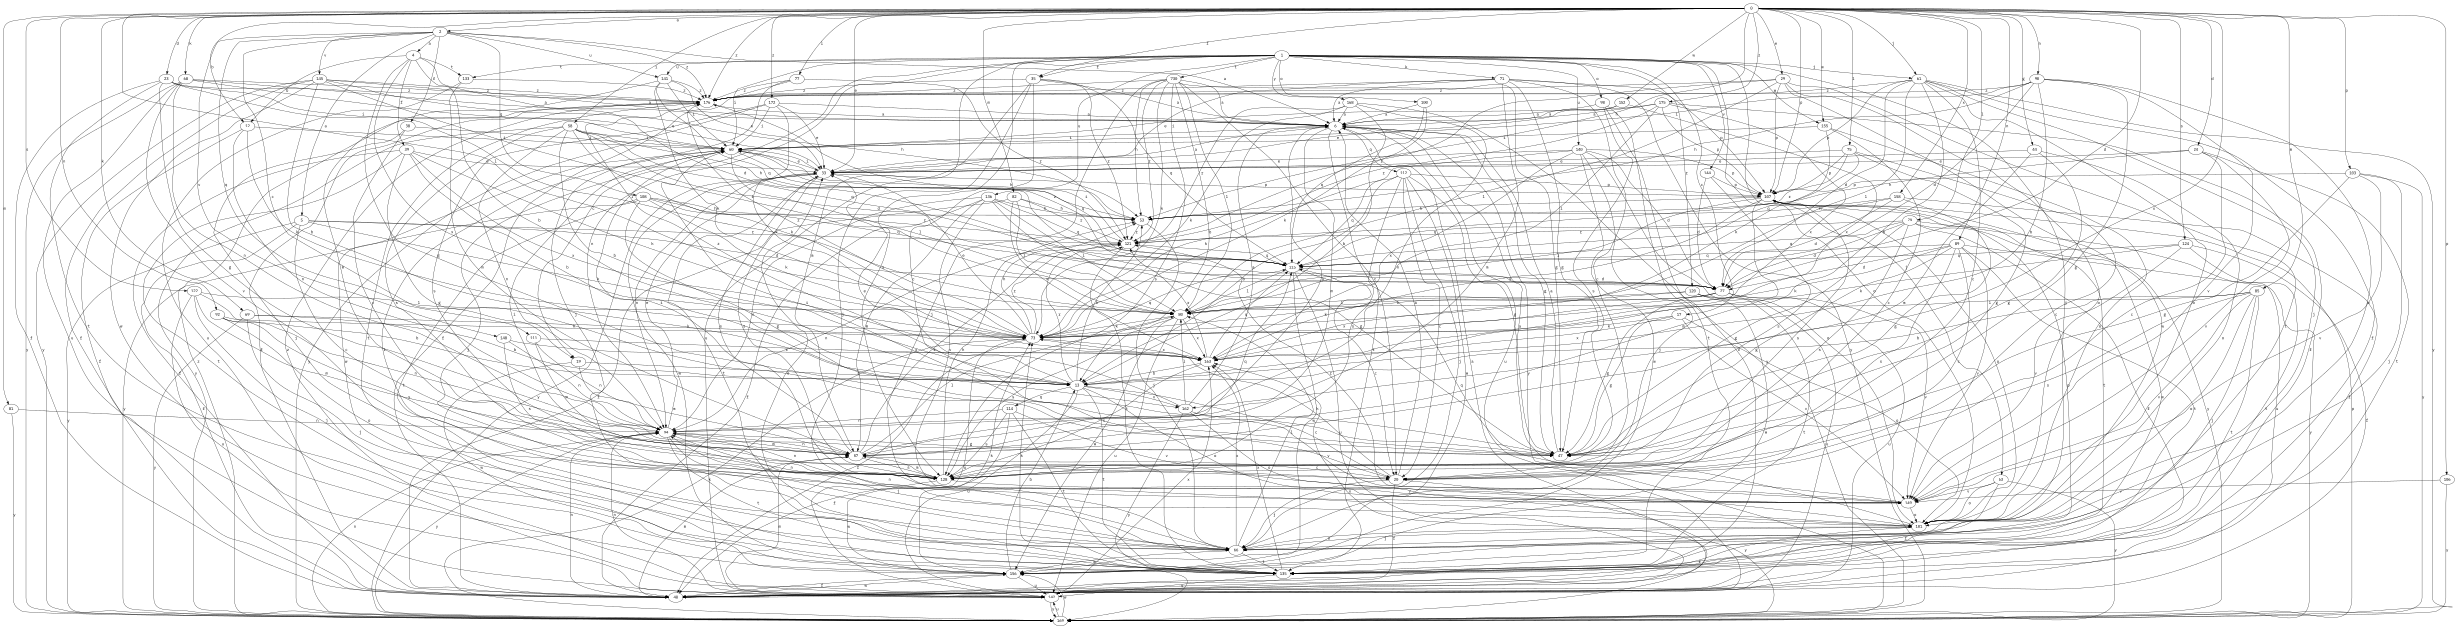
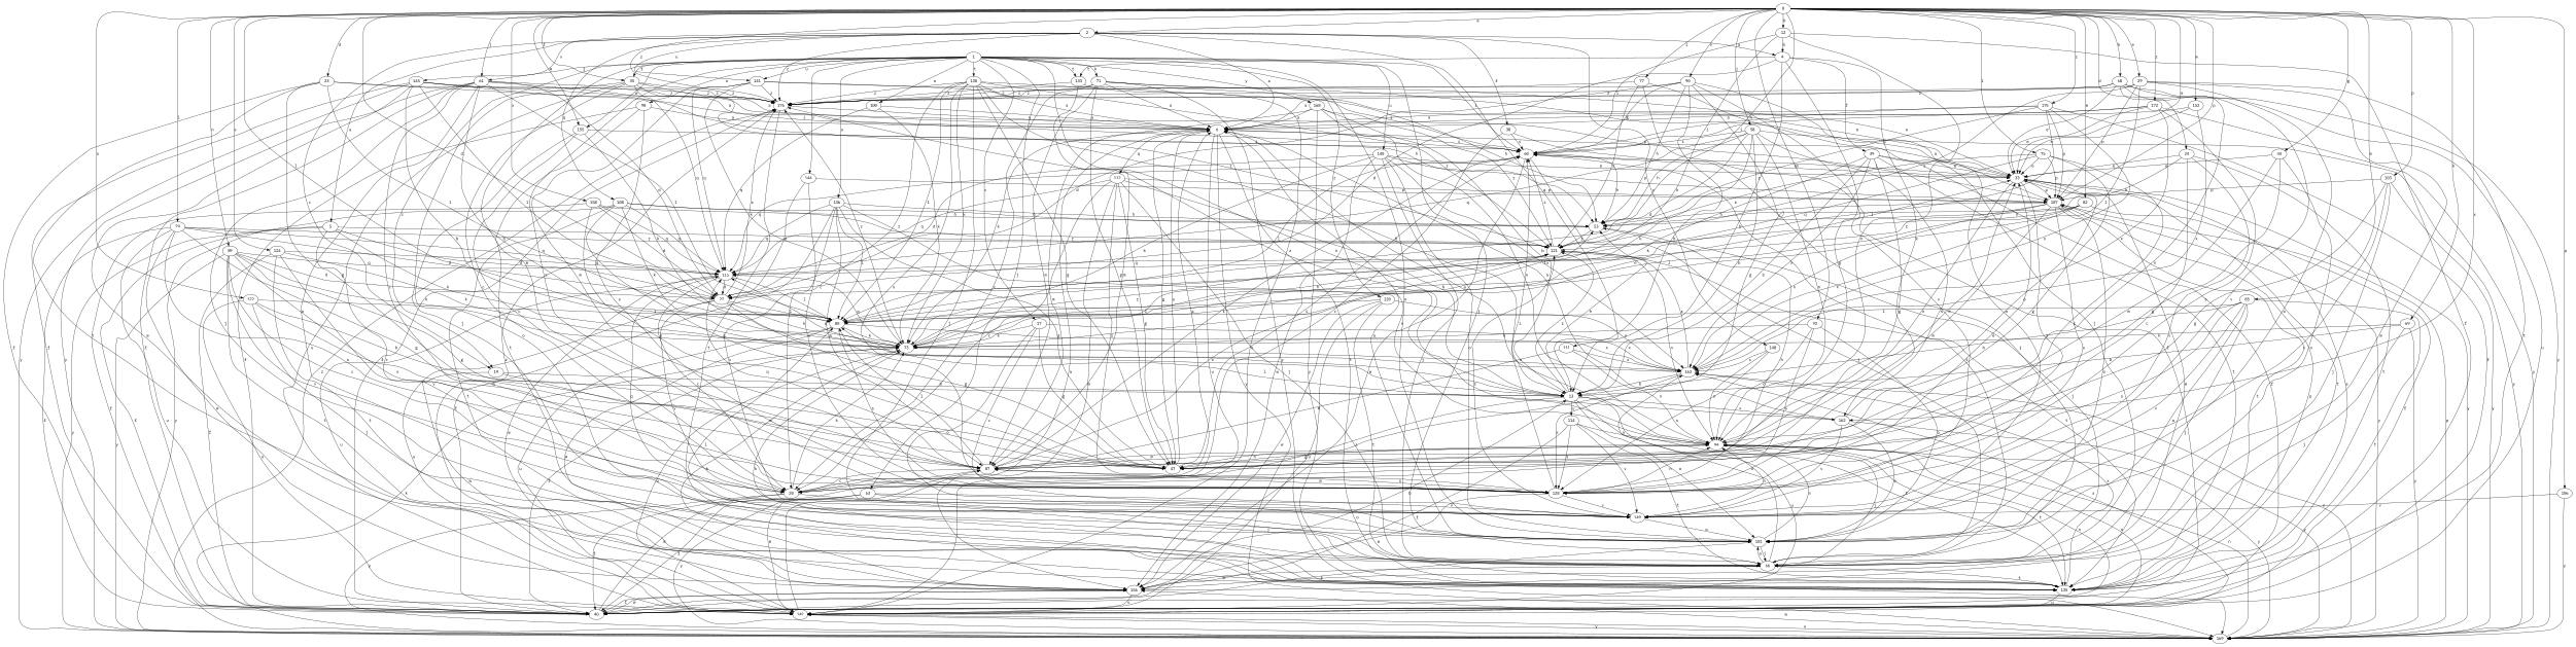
  strict digraph {
    fontname="IBM Plex Mono"
    node [fontname="IBM Plex Mono"]
    edge [fontname="IBM Plex Mono"]
    0
    2
    12
    23
    24
    27
    29
    33
    35
    44
    53
    58
    61
    68
    69
    75
    77
    79
    80
-   81
    82
    85
    89
    90
    92
    103
    106
    107
    122
    124
    152
    155
    158
    162
    172
    175
    176
    19
    141
    4
    5
    6
    38
    108
    111
    145
    148
    60
    94
    40
    73
    47
    135
    20
    149
    142
    101
    121
    156
    128
    169
    66
    115
    87
    13
    163
    1
    17
    63
    71
    98
    100
    120
-   130 [label=730]
+   130
    133
    136
    140
    144
    168
    39
    112
    114
    0 -> 2 [label=a]
    0 -> 12 [label=b]
    0 -> 23 [label=d]
    0 -> 24 [label=d]
    0 -> 27 [label=d]
    0 -> 29 [label=e]
    0 -> 33 [label=e]
    0 -> 35 [label=f]
    0 -> 44 [label=g]
    0 -> 53 [label=h]
    0 -> 58 [label=i]
    0 -> 61 [label=j]
    0 -> 68 [label=k]
    0 -> 69 [label=k]
    0 -> 75 [label=l]
    0 -> 77 [label=l]
    0 -> 79 [label=l]
    0 -> 80 [label=l]
-   0 -> 81 [label=m]
    0 -> 82 [label=m]
    0 -> 85 [label=m]
    0 -> 89 [label=n]
    0 -> 90 [label=n]
    0 -> 92 [label=n]
    0 -> 103 [label=p]
    0 -> 106 [label=p]
    0 -> 107 [label=p]
    0 -> 122 [label=s]
    0 -> 124 [label=s]
    0 -> 152 [label=w]
    0 -> 155 [label=w]
    0 -> 158 [label=x]
    0 -> 162 [label=x]
    0 -> 172 [label=z]
    0 -> 175 [label=z]
    0 -> 176 [label=z]
    2 -> 176 [label=z]
    2 -> 19 [label=c]
    2 -> 141 [label=u]
    2 -> 4 [label=a]
    2 -> 5 [label=a]
    2 -> 6 [label=a]
    2 -> 38 [label=f]
    2 -> 108 [label=q]
    2 -> 111 [label=q]
    2 -> 145 [label=v]
    2 -> 148 [label=v]
    12 -> 60 [label=i]
    12 -> 94 [label=n]
    12 -> 40 [label=f]
    12 -> 73 [label=k]
    23 -> 80 [label=l]
    23 -> 176 [label=z]
    23 -> 60 [label=i]
    23 -> 40 [label=f]
    23 -> 47 [label=g]
    23 -> 135 [label=t]
    24 -> 33 [label=e]
    24 -> 53 [label=h]
    24 -> 135 [label=t]
    24 -> 20 [label=c]
    24 -> 149 [label=v]
    27 -> 80 [label=l]
    27 -> 176 [label=z]
    27 -> 73 [label=k]
    27 -> 47 [label=g]
    27 -> 149 [label=v]
    27 -> 142 [label=u]
    29 -> 80 [label=l]
    29 -> 107 [label=p]
    29 -> 176 [label=z]
    29 -> 135 [label=t]
    29 -> 101 [label=o]
    29 -> 121 [label=r]
    29 -> 156 [label=w]
    33 -> 107 [label=p]
    33 -> 6 [label=a]
    33 -> 60 [label=i]
    33 -> 94 [label=n]
    33 -> 135 [label=t]
    33 -> 156 [label=w]
    33 -> 128 [label=s]
    33 -> 169 [label=y]
    35 -> 176 [label=z]
    35 -> 6 [label=a]
    35 -> 20 [label=c]
    35 -> 142 [label=u]
    35 -> 121 [label=r]
    35 -> 66 [label=j]
    35 -> 115 [label=q]
    44 -> 33 [label=e]
    44 -> 47 [label=g]
    44 -> 101 [label=o]
    44 -> 87 [label=m]
    53 -> 121 [label=r]
    53 -> 66 [label=j]
    58 -> 27 [label=d]
    58 -> 53 [label=h]
    58 -> 60 [label=i]
    58 -> 94 [label=n]
    58 -> 73 [label=k]
    58 -> 128 [label=s]
    58 -> 169 [label=y]
    58 -> 115 [label=q]
    58 -> 13 [label=b]
    61 -> 27 [label=d]
    61 -> 80 [label=l]
    61 -> 107 [label=p]
    61 -> 176 [label=z]
    61 -> 40 [label=f]
    61 -> 20 [label=c]
    61 -> 101 [label=o]
    61 -> 169 [label=y]
    61 -> 66 [label=j]
    61 -> 13 [label=b]
    68 -> 33 [label=e]
    68 -> 176 [label=z]
    68 -> 6 [label=a]
    68 -> 94 [label=n]
    68 -> 149 [label=v]
    68 -> 142 [label=u]
    68 -> 169 [label=y]
    69 -> 73 [label=k]
    69 -> 169 [label=y]
    69 -> 66 [label=j]
    69 -> 13 [label=b]
    75 -> 33 [label=e]
    75 -> 107 [label=p]
    75 -> 47 [label=g]
    75 -> 20 [label=c]
    75 -> 121 [label=r]
    75 -> 115 [label=q]
    77 -> 176 [label=z]
    77 -> 40 [label=f]
    77 -> 121 [label=r]
    77 -> 66 [label=j]
    79 -> 27 [label=d]
    79 -> 40 [label=f]
    79 -> 47 [label=g]
    79 -> 142 [label=u]
    79 -> 121 [label=r]
    79 -> 156 [label=w]
    79 -> 128 [label=s]
    79 -> 115 [label=q]
    80 -> 73 [label=k]
    80 -> 142 [label=u]
    80 -> 156 [label=w]
    80 -> 128 [label=s]
    80 -> 163 [label=x]
-   81 -> 94 [label=n]
-   81 -> 169 [label=y]
    82 -> 53 [label=h]
    82 -> 80 [label=l]
    82 -> 40 [label=f]
    82 -> 121 [label=r]
    82 -> 163 [label=x]
    85 -> 80 [label=l]
    85 -> 135 [label=t]
    85 -> 149 [label=v]
    85 -> 101 [label=o]
    85 -> 128 [label=s]
    85 -> 66 [label=j]
    85 -> 13 [label=b]
    89 -> 27 [label=d]
    89 -> 73 [label=k]
    89 -> 47 [label=g]
    89 -> 135 [label=t]
    89 -> 20 [label=c]
    89 -> 149 [label=v]
    89 -> 128 [label=s]
    89 -> 169 [label=y]
    89 -> 115 [label=q]
    90 -> 27 [label=d]
    90 -> 53 [label=h]
    90 -> 176 [label=z]
    90 -> 60 [label=i]
    90 -> 47 [label=g]
    90 -> 149 [label=v]
    90 -> 101 [label=o]
    90 -> 13 [label=b]
    92 -> 94 [label=n]
    92 -> 73 [label=k]
    92 -> 101 [label=o]
    92 -> 128 [label=s]
    103 -> 107 [label=p]
    103 -> 47 [label=g]
    103 -> 149 [label=v]
    103 -> 169 [label=y]
    103 -> 66 [label=j]
    106 -> 149 [label=v]
    106 -> 169 [label=y]
    107 -> 53 [label=h]
    107 -> 80 [label=l]
    107 -> 135 [label=t]
    107 -> 101 [label=o]
    107 -> 128 [label=s]
    107 -> 169 [label=y]
    107 -> 87 [label=m]
    107 -> 163 [label=x]
    122 -> 80 [label=l]
    122 -> 142 [label=u]
    122 -> 66 [label=j]
    122 -> 87 [label=m]
    122 -> 13 [label=b]
    124 -> 40 [label=f]
    124 -> 73 [label=k]
    124 -> 135 [label=t]
    124 -> 149 [label=v]
    124 -> 115 [label=q]
    152 -> 33 [label=e]
    152 -> 6 [label=a]
    152 -> 163 [label=x]
    155 -> 60 [label=i]
    155 -> 73 [label=k]
    155 -> 20 [label=c]
    155 -> 101 [label=o]
    158 -> 27 [label=d]
    158 -> 53 [label=h]
    158 -> 40 [label=f]
    158 -> 47 [label=g]
    158 -> 115 [label=q]
    162 -> 33 [label=e]
    162 -> 80 [label=l]
    162 -> 6 [label=a]
    162 -> 149 [label=v]
    162 -> 101 [label=o]
    162 -> 169 [label=y]
    172 -> 33 [label=e]
    172 -> 6 [label=a]
    172 -> 60 [label=i]
    172 -> 128 [label=s]
    172 -> 169 [label=y]
    172 -> 163 [label=x]
    175 -> 80 [label=l]
    175 -> 107 [label=p]
    175 -> 6 [label=a]
    175 -> 60 [label=i]
    175 -> 40 [label=f]
    175 -> 121 [label=r]
    175 -> 163 [label=x]
    176 -> 6 [label=a]
    176 -> 40 [label=f]
    176 -> 135 [label=t]
    19 -> 156 [label=w]
    19 -> 87 [label=m]
    19 -> 13 [label=b]
    141 -> 33 [label=e]
    141 -> 176 [label=z]
    141 -> 60 [label=i]
    141 -> 73 [label=k]
    141 -> 115 [label=q]
    141 -> 87 [label=m]
-   4 -> 12 [label=b]
+   12 -> 4 [label=b]
    4 -> 27 [label=d]
    4 -> 162 [label=x]
    4 -> 47 [label=g]
    4 -> 13 [label=b]
    4 -> 133 [label=t]
    4 -> 39 [label=f]
    5 -> 27 [label=d]
    5 -> 40 [label=f]
    5 -> 73 [label=k]
    5 -> 20 [label=c]
    5 -> 121 [label=r]
    5 -> 169 [label=y]
    6 -> 60 [label=i]
    6 -> 47 [label=g]
    6 -> 135 [label=t]
    6 -> 142 [label=u]
    6 -> 169 [label=y]
    6 -> 87 [label=m]
    6 -> 112 [label=q]
    38 -> 60 [label=i]
    38 -> 20 [label=c]
    38 -> 66 [label=j]
    108 -> 53 [label=h]
    108 -> 73 [label=k]
    108 -> 47 [label=g]
    108 -> 135 [label=t]
    108 -> 121 [label=r]
    108 -> 169 [label=y]
    108 -> 115 [label=q]
    111 -> 94 [label=n]
    111 -> 87 [label=m]
    111 -> 163 [label=x]
    145 -> 53 [label=h]
    145 -> 80 [label=l]
    145 -> 176 [label=z]
    145 -> 6 [label=a]
    145 -> 40 [label=f]
    145 -> 156 [label=w]
    145 -> 169 [label=y]
    145 -> 13 [label=b]
    148 -> 94 [label=n]
    148 -> 128 [label=s]
    148 -> 163 [label=x]
    60 -> 33 [label=e]
    60 -> 53 [label=h]
    60 -> 80 [label=l]
    60 -> 156 [label=w]
    60 -> 66 [label=j]
    60 -> 115 [label=q]
    94 -> 33 [label=e]
    94 -> 6 [label=a]
    94 -> 47 [label=g]
    94 -> 135 [label=t]
    94 -> 169 [label=y]
    94 -> 66 [label=j]
    94 -> 87 [label=m]
    40 -> 94 [label=n]
    40 -> 156 [label=w]
    40 -> 87 [label=m]
    73 -> 33 [label=e]
    73 -> 53 [label=h]
    73 -> 176 [label=z]
    73 -> 40 [label=f]
    73 -> 142 [label=u]
    73 -> 121 [label=r]
    73 -> 115 [label=q]
    73 -> 163 [label=x]
    47 -> 6 [label=a]
    47 -> 60 [label=i]
    135 -> 33 [label=e]
    135 -> 107 [label=p]
    135 -> 73 [label=k]
    135 -> 142 [label=u]
    135 -> 163 [label=x]
    20 -> 6 [label=a]
    20 -> 40 [label=f]
    20 -> 73 [label=k]
    20 -> 169 [label=y]
    20 -> 66 [label=j]
    149 -> 94 [label=n]
    149 -> 101 [label=o]
    149 -> 121 [label=r]
    149 -> 115 [label=q]
    142 -> 176 [label=z]
    142 -> 6 [label=a]
    142 -> 94 [label=n]
    142 -> 169 [label=y]
    142 -> 87 [label=m]
    142 -> 163 [label=x]
    101 -> 6 [label=a]
    101 -> 94 [label=n]
    101 -> 40 [label=f]
    101 -> 66 [label=j]
    121 -> 60 [label=i]
    121 -> 94 [label=n]
    121 -> 135 [label=t]
    121 -> 115 [label=q]
    156 -> 40 [label=f]
    156 -> 73 [label=k]
    156 -> 142 [label=u]
    156 -> 13 [label=b]
    128 -> 33 [label=e]
    128 -> 53 [label=h]
    128 -> 60 [label=i]
    128 -> 94 [label=n]
    128 -> 149 [label=v]
    128 -> 156 [label=w]
    128 -> 87 [label=m]
    169 -> 107 [label=p]
    169 -> 176 [label=z]
    169 -> 94 [label=n]
    169 -> 73 [label=k]
    169 -> 142 [label=u]
    169 -> 156 [label=w]
    169 -> 163 [label=x]
    66 -> 80 [label=l]
    66 -> 60 [label=i]
    66 -> 135 [label=t]
    66 -> 101 [label=o]
    66 -> 156 [label=w]
    66 -> 163 [label=x]
    115 -> 27 [label=d]
    115 -> 80 [label=l]
    115 -> 20 [label=c]
    115 -> 142 [label=u]
    115 -> 156 [label=w]
    87 -> 80 [label=l]
    87 -> 60 [label=i]
    87 -> 94 [label=n]
    87 -> 20 [label=c]
    87 -> 121 [label=r]
    87 -> 128 [label=s]
    87 -> 115 [label=q]
    13 -> 53 [label=h]
    13 -> 162 [label=x]
    13 -> 176 [label=z]
    13 -> 135 [label=t]
    13 -> 20 [label=c]
    13 -> 142 [label=u]
    13 -> 101 [label=o]
    13 -> 121 [label=r]
    13 -> 114 [label=q]
    163 -> 121 [label=r]
    163 -> 128 [label=s]
    163 -> 115 [label=q]
    163 -> 13 [label=b]
    1 -> 35 [label=f]
    1 -> 61 [label=j]
    1 -> 155 [label=w]
    1 -> 19 [label=c]
    1 -> 141 [label=u]
    1 -> 60 [label=i]
    1 -> 94 [label=n]
    1 -> 101 [label=o]
    1 -> 128 [label=s]
    1 -> 66 [label=j]
    1 -> 87 [label=m]
    1 -> 17 [label=c]
    1 -> 63 [label=j]
    1 -> 71 [label=k]
    1 -> 98 [label=o]
    1 -> 100 [label=o]
    1 -> 120 [label=r]
    1 -> 130 [label=t]
    1 -> 133 [label=t]
    1 -> 136 [label=u]
    1 -> 140 [label=u]
    1 -> 144 [label=v]
    1 -> 168 [label=y]
    17 -> 73 [label=k]
    17 -> 47 [label=g]
    17 -> 149 [label=v]
    17 -> 101 [label=o]
    17 -> 163 [label=x]
    63 -> 40 [label=f]
    63 -> 149 [label=v]
    63 -> 101 [label=o]
    63 -> 169 [label=y]
    71 -> 33 [label=e]
    71 -> 107 [label=p]
    71 -> 176 [label=z]
    71 -> 6 [label=a]
    71 -> 47 [label=g]
    71 -> 20 [label=c]
    71 -> 169 [label=y]
    71 -> 87 [label=m]
    98 -> 6 [label=a]
    98 -> 40 [label=f]
    98 -> 135 [label=t]
    98 -> 128 [label=s]
    100 -> 6 [label=a]
    100 -> 73 [label=k]
    100 -> 115 [label=q]
    120 -> 80 [label=l]
    120 -> 135 [label=t]
    120 -> 142 [label=u]
    120 -> 156 [label=w]
    120 -> 163 [label=x]
    130 -> 53 [label=h]
    130 -> 80 [label=l]
    130 -> 176 [label=z]
    130 -> 6 [label=a]
    130 -> 73 [label=k]
    130 -> 47 [label=g]
    130 -> 20 [label=c]
    130 -> 121 [label=r]
    130 -> 128 [label=s]
    130 -> 66 [label=j]
    130 -> 13 [label=b]
    133 -> 176 [label=z]
    133 -> 142 [label=u]
    133 -> 87 [label=m]
    136 -> 53 [label=h]
    136 -> 80 [label=l]
    136 -> 94 [label=n]
    136 -> 40 [label=f]
    136 -> 47 [label=g]
    136 -> 149 [label=v]
    136 -> 115 [label=q]
    136 -> 87 [label=m]
    140 -> 27 [label=d]
    140 -> 33 [label=e]
    140 -> 107 [label=p]
    140 -> 73 [label=k]
    140 -> 101 [label=o]
    140 -> 156 [label=w]
    140 -> 66 [label=j]
    140 -> 163 [label=x]
    144 -> 27 [label=d]
    144 -> 107 [label=p]
    144 -> 128 [label=s]
    168 -> 6 [label=a]
    168 -> 94 [label=n]
    168 -> 73 [label=k]
    168 -> 121 [label=r]
    168 -> 169 [label=y]
    168 -> 13 [label=b]
    39 -> 33 [label=e]
    39 -> 40 [label=f]
    39 -> 73 [label=k]
    39 -> 47 [label=g]
    39 -> 135 [label=t]
    39 -> 13 [label=b]
    39 -> 163 [label=x]
    112 -> 107 [label=p]
    112 -> 47 [label=g]
    112 -> 20 [label=c]
    112 -> 156 [label=w]
    112 -> 128 [label=s]
    112 -> 66 [label=j]
    112 -> 115 [label=q]
    112 -> 13 [label=b]
    114 -> 94 [label=n]
    114 -> 40 [label=f]
    114 -> 135 [label=t]
    114 -> 149 [label=v]
    114 -> 128 [label=s]
  }
